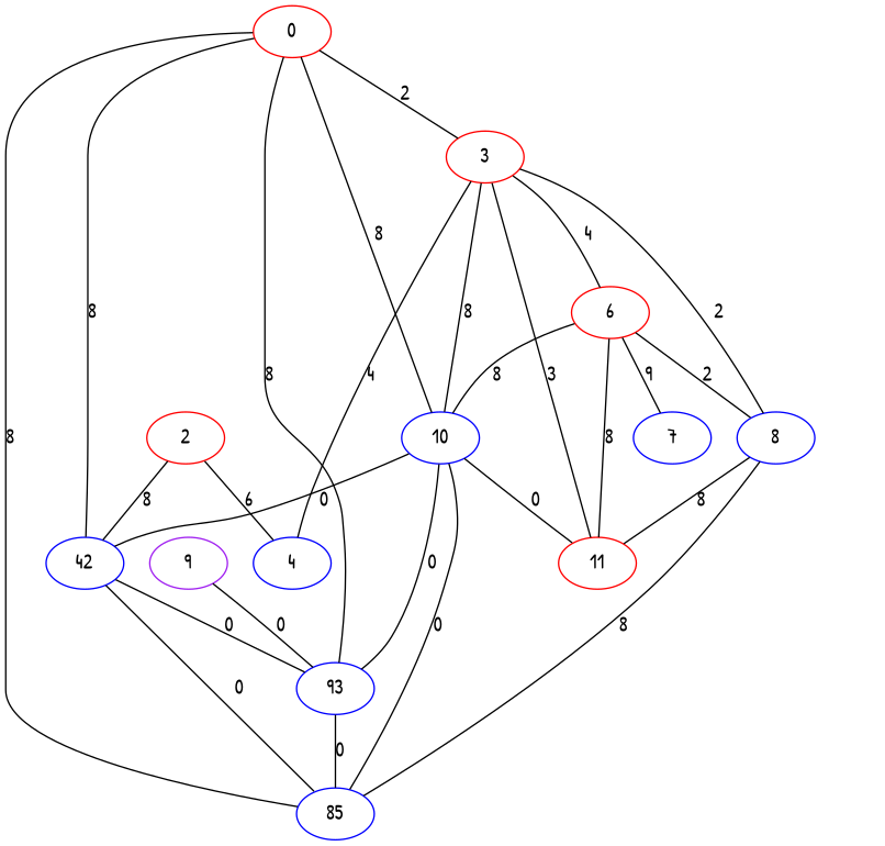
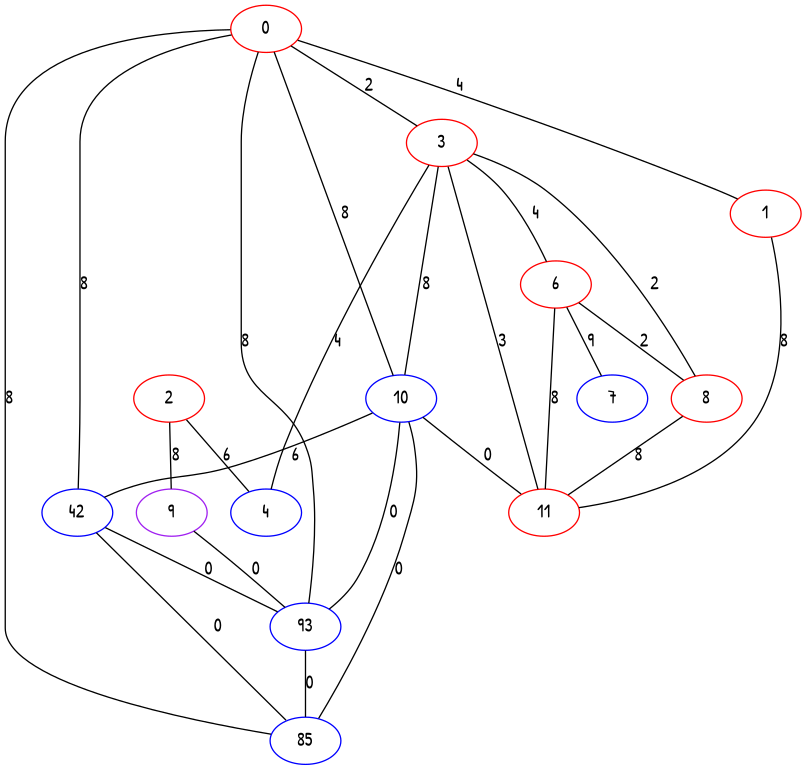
  graph {
    fontname="Patrick Hand"
    node [color=red fontname="Patrick Hand" weight=1]
    edge [fontname="Patrick Hand"]
    0
+   1
    10 [color=blue weight=3]
    n4 [color=blue label=42 weight=3]
    n5 [color=blue label=93 weight=3]
    n6 [color=blue label=85 weight=3]
    3
    11 [weight=3]
    2
    4 [color=blue]
    6
-   8 [color=blue]
+   8
    7 [color=blue]
    9 [color=purple weight=4]
+   0 -- 1 [label=4]
    0 -- 10 [label=8]
    0 -- n4 [label=8]
    0 -- n5 [label=8]
    0 -- n6 [label=8]
    0 -- 3 [label=2]
-   10 -- n4 [label=0]
+   1 -- 11 [label=8]
+   10 -- n4 [label=6]
    10 -- n5 [label=0]
    10 -- n6 [label=0]
    10 -- 11 [label=0]
    n4 -- n5 [label=0]
    n4 -- n6 [label=0]
    n5 -- n6 [label=0]
    3 -- 10 [label=8]
    3 -- 11 [label=3]
    3 -- 4 [label=4]
    3 -- 6 [label=4]
    3 -- 8 [label=2]
-   2 -- n4 [label=8]
+   2 -- 9 [label=8]
    2 -- 4 [label=6]
-   6 -- 10 [label=8]
    6 -- 11 [label=8]
    6 -- 8 [label=2]
    6 -- 7 [label=9]
-   8 -- n6 [label=8]
    8 -- 11 [label=8]
    9 -- n5 [label=0]
  }
